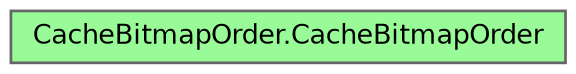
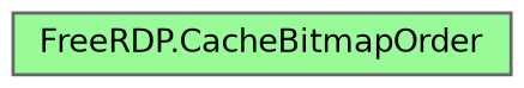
  digraph {
    rankdir=LR
-   n1 [color=grey40 fillcolor=palegreen fontname=Helvetica fontsize=10 height=0.2 label="CacheBitmapOrder.CacheBitmapOrder" shape=box style=filled width=0.4]
+   n1 [color=grey40 fillcolor=palegreen fontname=Helvetica fontsize=10 height=0.2 label="FreeRDP.CacheBitmapOrder" shape=box style=filled width=0.4]
  }
